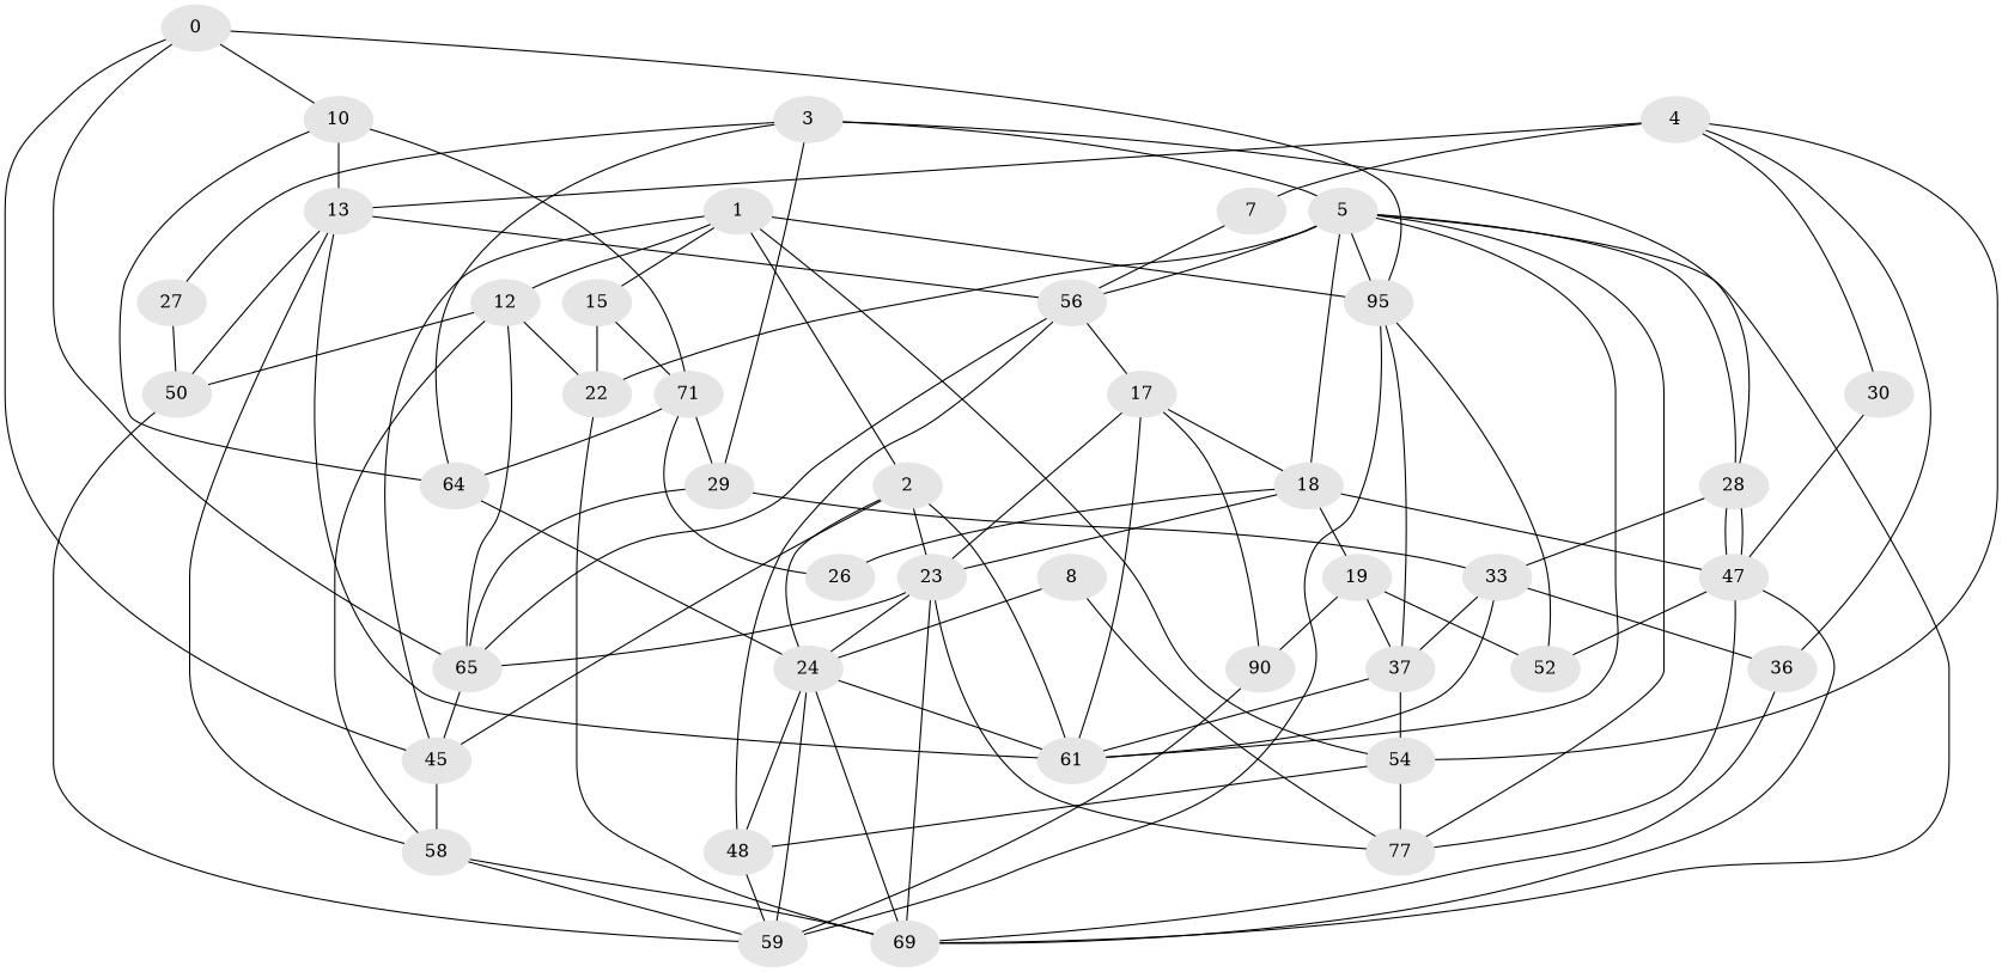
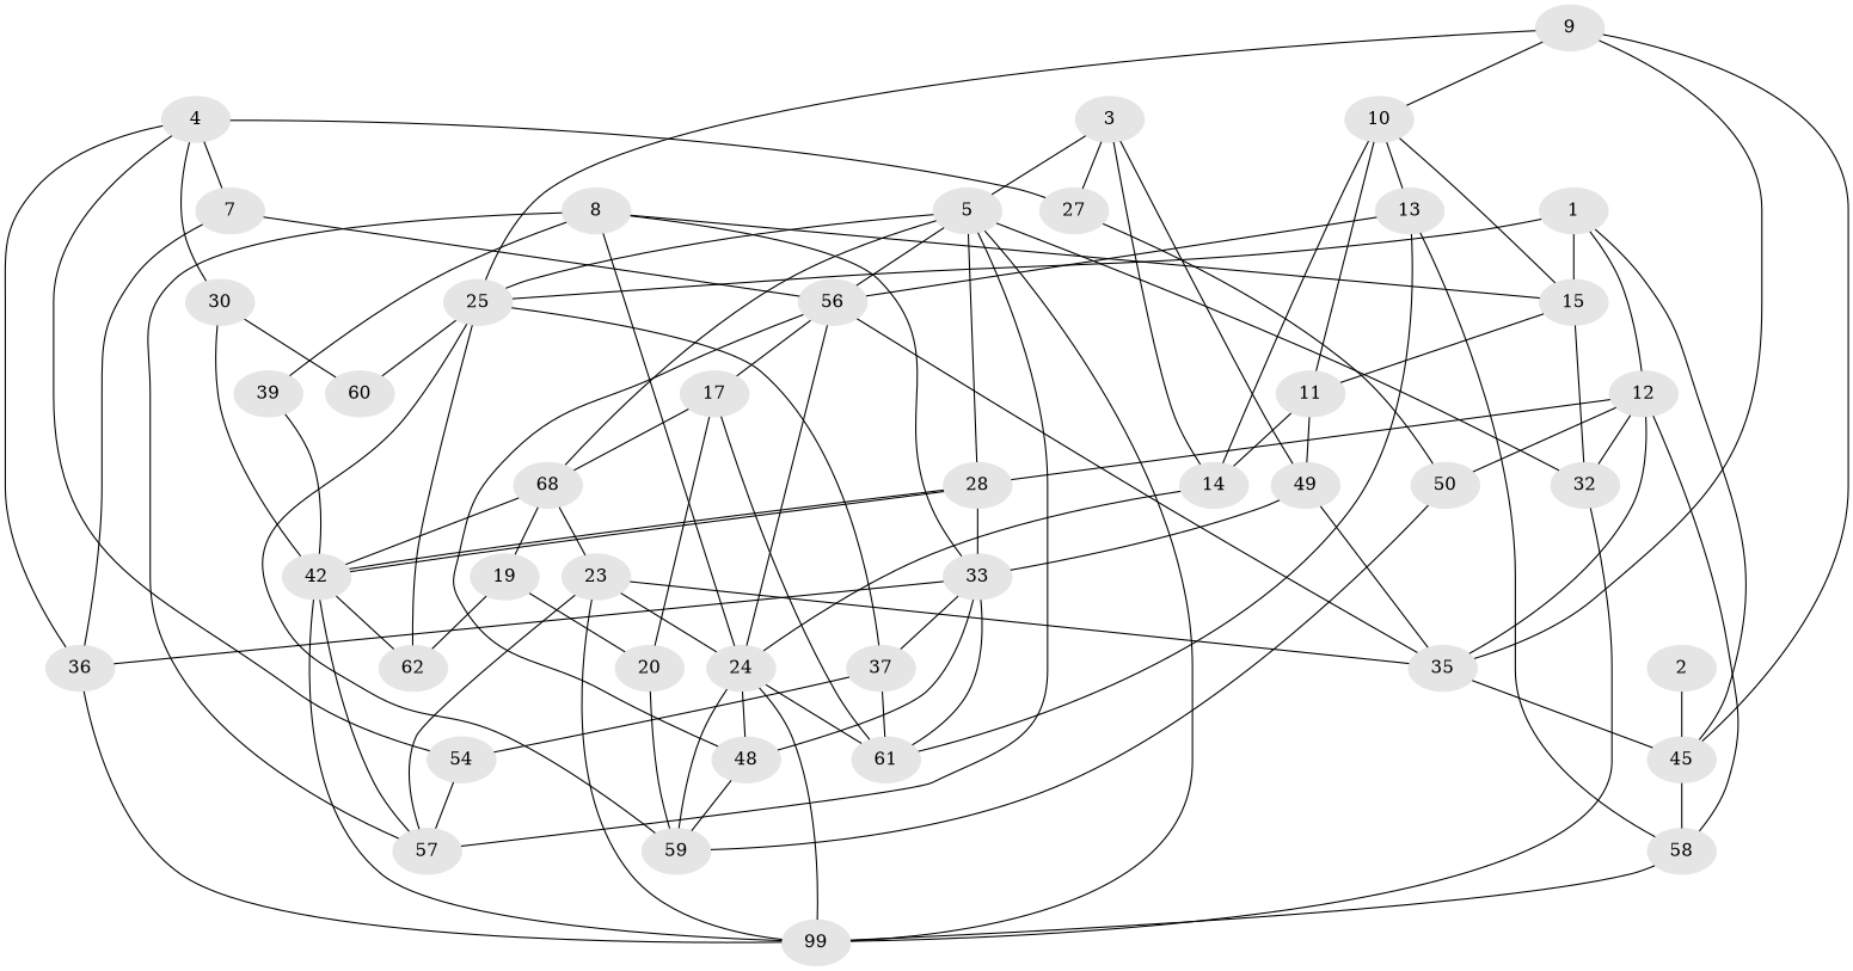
  graph {
    node [color=gray90 style=filled]
    1 [super="+6"]
    2 [super="+49"]
    12
    15 [super="+53"]
-   25 [super="+43" label=95]
+   25 [super="+43"]
    45 [super="+71"]
    54
    23 [super="+65"]
    61 [super="+74"]
-   11 [super="+67" label=71]
-   14 [label=64]
-   29
-   26
-   22 [super="+51"]
-   35 [super="+68" label=65]
+   11 [super="+67"]
+   14
+   29 [label=49]
+   22 [super="+51" label=32]
+   35 [super="+68"]
    50
    58 [super="+63"]
    37 [super="+47"]
-   52
+   52 [label=62]
    59 [super="+66"]
-   57 [super="+73" label=77]
+   60
+   57 [super="+73"]
    19 [super="+46"]
-   20 [label=90]
-   69 [super="+70"]
+   20
+   69 [super="+70" label=99]
    24 [super="+56"]
    3 [super="+21"]
    5 [super="+62"]
    27
    28
    n31 [label=56 super="+44"]
-   18 [super="+55"]
+   18 [super="+55" label=68]
    33 [super="+34"]
-   42 [super="+64" label=47]
+   42 [super="+64"]
    4 [super="+32"]
    7 [super="+38"]
    13 [super="+40"]
    30
    36
    17 [super="+41"]
    48
    8 [super="+72"]
+   39
    10 [super="+31"]
-   9 [label=0]
-   1 -- 2
+   9
    1 -- 12
    1 -- 15
    1 -- 25 [weight=2]
    1 -- 45
-   1 -- 54
    2 -- 45
-   2 -- 23
-   2 -- 61
    12 -- 22
    12 -- 35
    12 -- 50
    12 -- 58
    15 -- 11
    15 -- 22
    25 -- 37
    25 -- 52
    25 -- 59
+   25 -- 60
    45 -- 58
    54 -- 57 [weight=2]
    23 -- 35
    23 -- 57
    23 -- 69
    23 -- 24
    11 -- 14
    11 -- 29
-   11 -- 26
    14 -- 24
    29 -- 35
    29 -- 33
    22 -- 69
    35 -- 45
    50 -- 59
-   58 -- 59
    58 -- 69
    37 -- 54
    37 -- 61
-   19 -- 37
    19 -- 52
    19 -- 20
    20 -- 59
    24 -- 61
    24 -- 59
    24 -- 69
    24 -- 48
    3 -- 14
    3 -- 29
    3 -- 5
    3 -- 27
-   3 -- 28
+   12 -- 28
    5 -- 25
-   5 -- 61
    5 -- 22
    5 -- 57
    5 -- 69
    5 -- 28
    5 -- n31
    5 -- 18
    27 -- 50
    28 -- 33
    28 -- 42
    28 -- 42
    n31 -- 35
-   2 -- 24 [weight=2]
+   n31 -- 24 [weight=2]
    n31 -- 17
    n31 -- 48
    18 -- 23
-   18 -- 26
    18 -- 19
    18 -- 42
    33 -- 61
    33 -- 37
    33 -- 36
-   54 -- 48
+   33 -- 48
    42 -- 52
    42 -- 57
    42 -- 69
    4 -- 54
    4 -- 7 [weight=2]
-   4 -- 13
+   4 -- 27
    4 -- 30
    4 -- 36
    7 -- n31
+   7 -- 36
    13 -- 61
-   13 -- 50
    13 -- 58
    13 -- n31
+   30 -- 60
    30 -- 42
    36 -- 69
-   17 -- 23
    17 -- 61
    17 -- 20
    17 -- 18
    48 -- 59
+   8 -- 15
    8 -- 57
    8 -- 24
+   8 -- 33
+   8 -- 39
+   39 -- 42
+   10 -- 15
    10 -- 11 [weight=2]
    10 -- 14
    10 -- 13
    9 -- 25
    9 -- 45
    9 -- 35
    9 -- 10
  }
